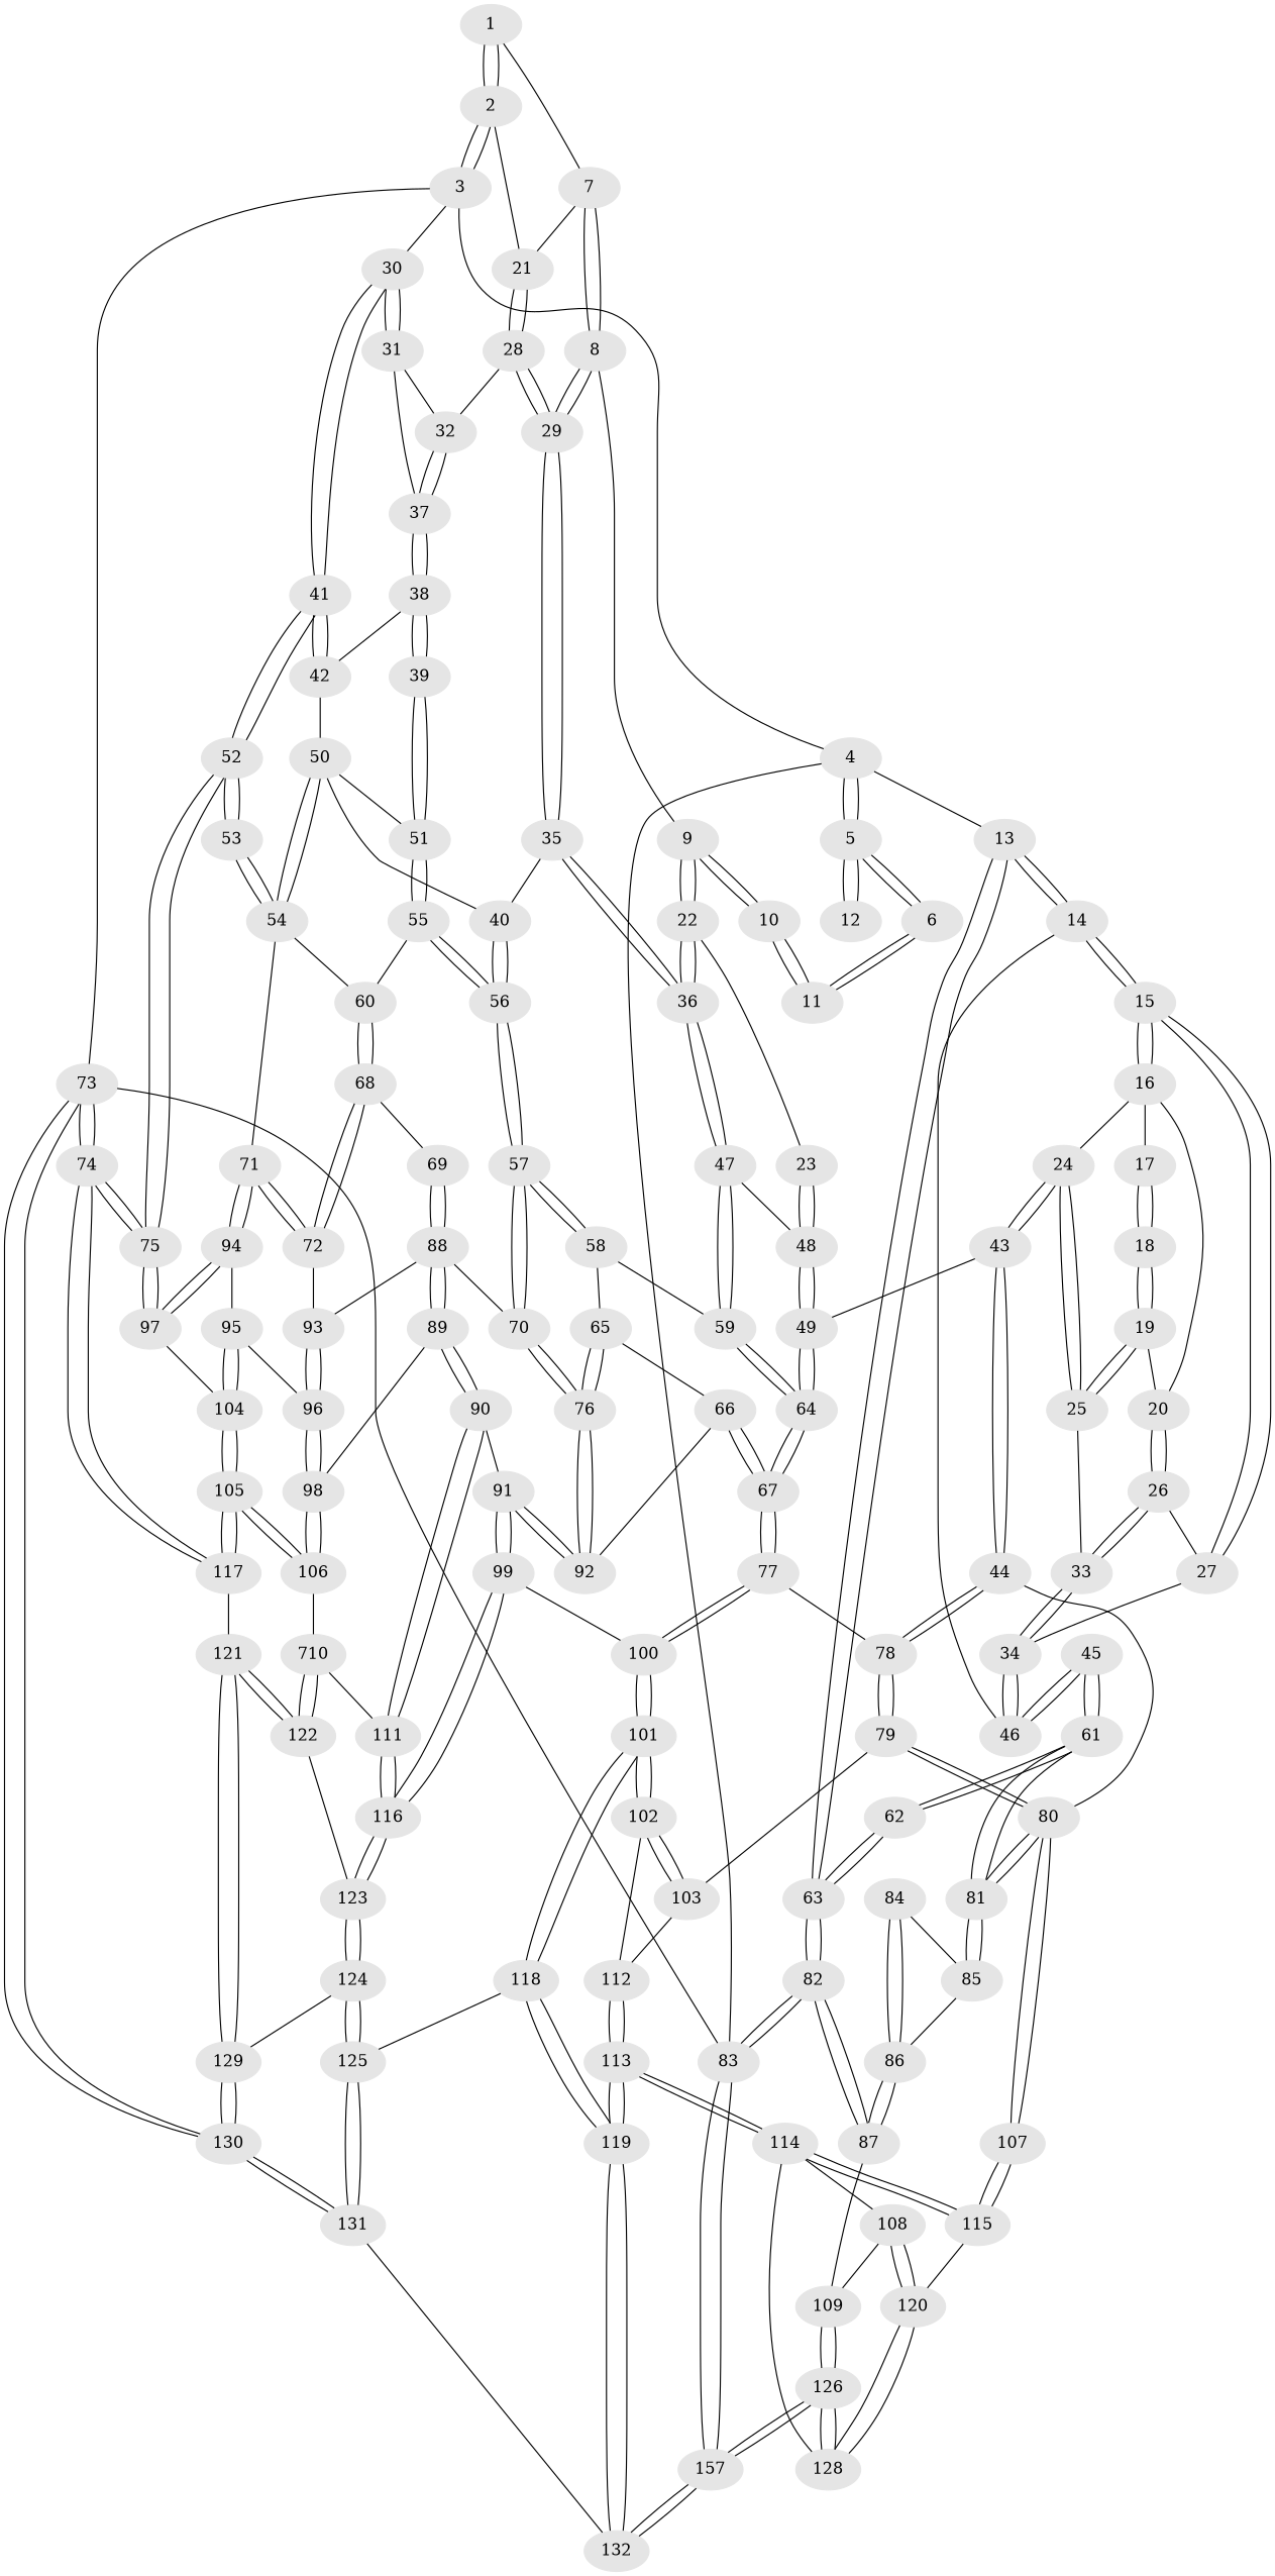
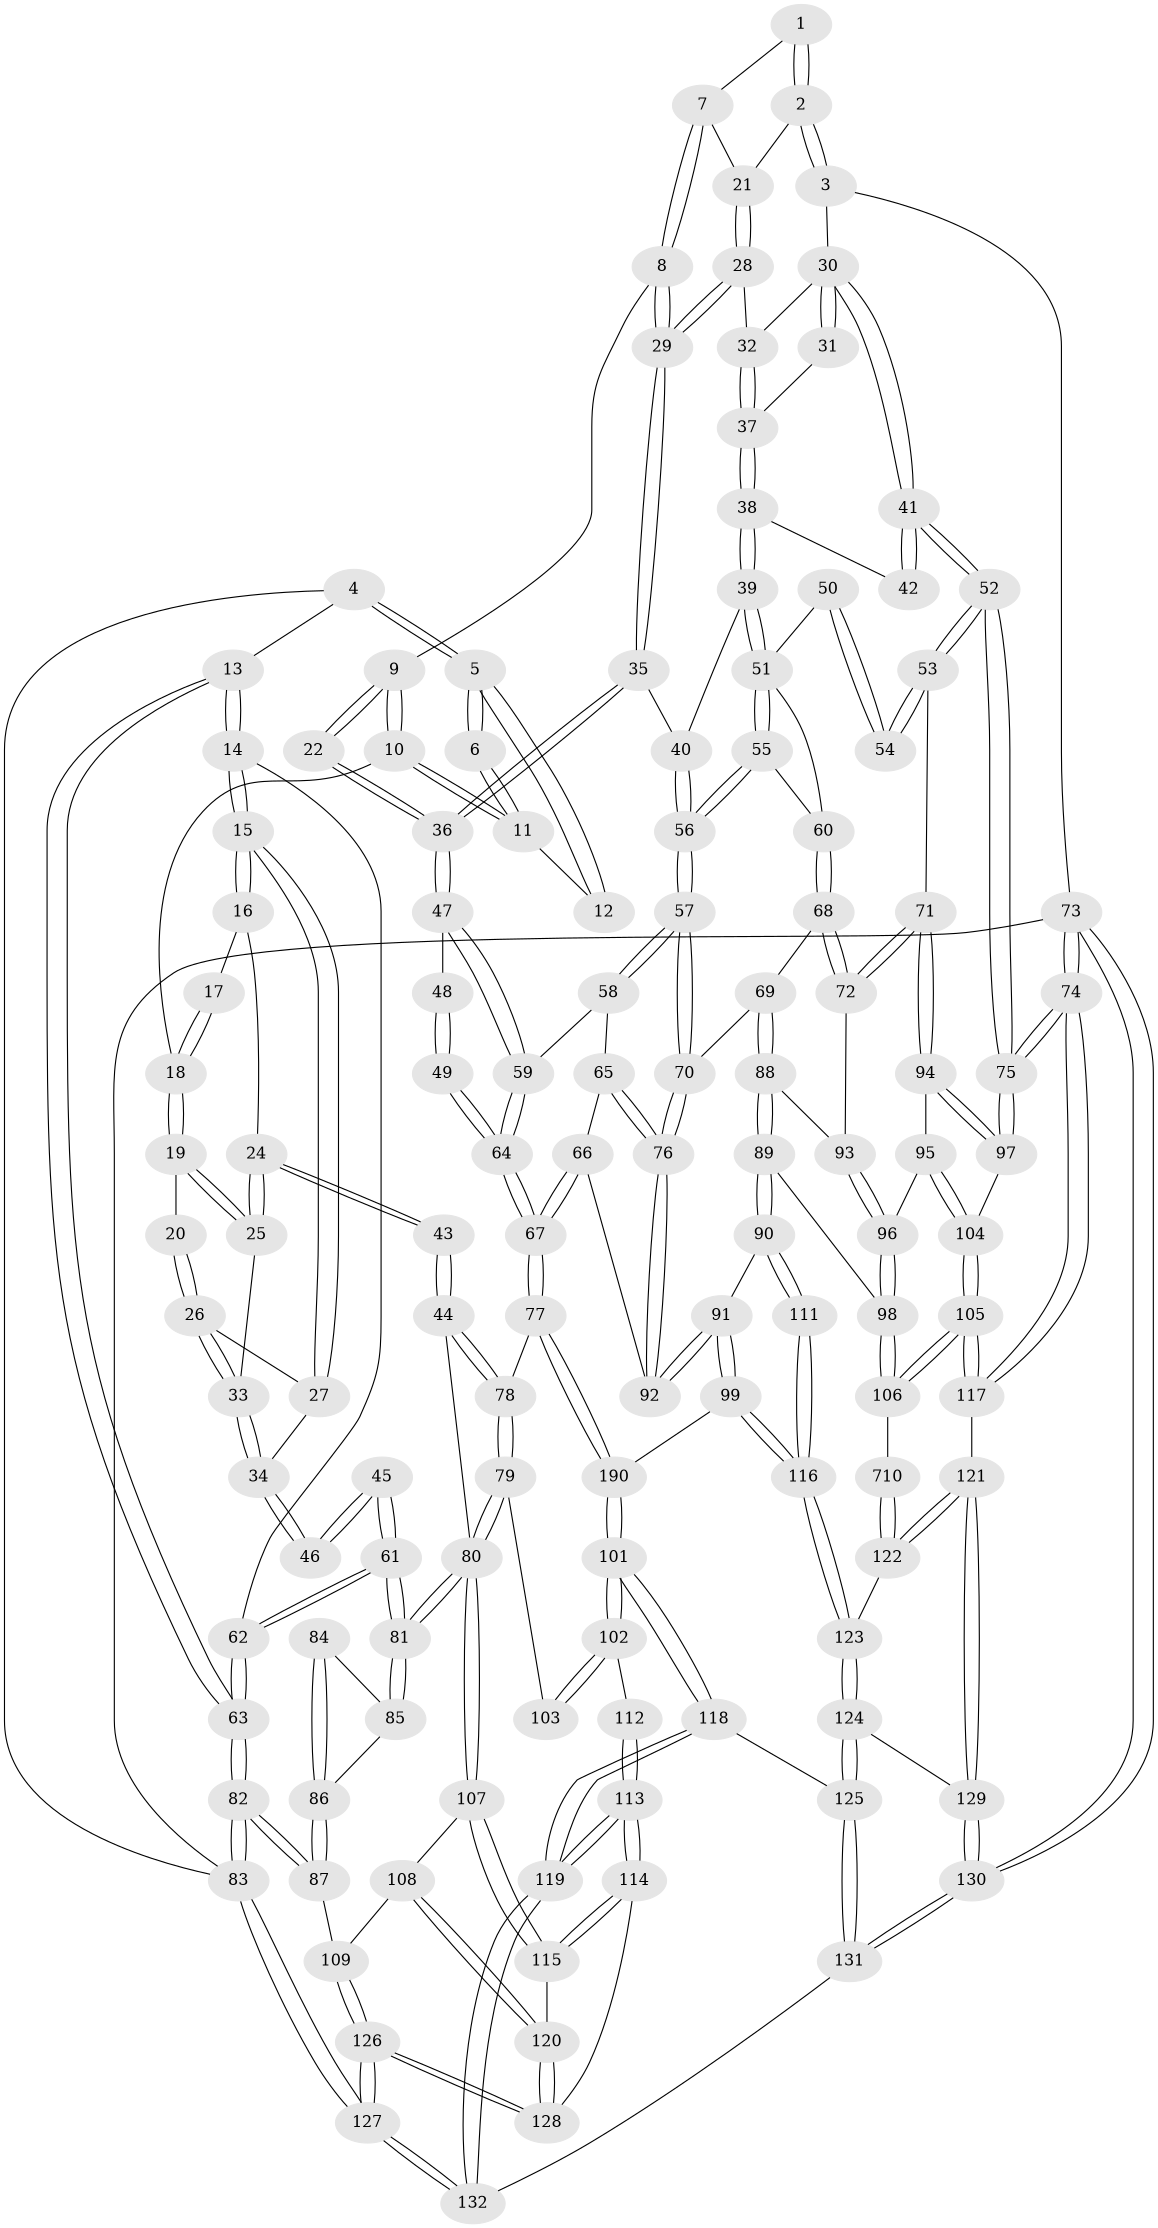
  graph {
    node [color=gray90 style=filled]
    1
    2
    7
    3
    21
    8
    4
    30
    73
    28
    5
    13
    83
    31
    41
    74
    130
    6
    12
    14
    63
-   127 [label=157]
+   127
    11
    9
    29
    10
    22
    35
    18
-   23
    36
    19
    15
    46
    82
    16
    27
    17
    20
    24
    34
    26
    25
    33
    32
    48
    47
    43
    49
    44
    37
    40
    42
    52
    38
    56
    59
    39
    51
    50
    55
    57
    53
    75
    54
    78
    80
    64
    45
    61
    79
    62
    81
    67
    60
    71
    97
    72
    94
    68
    58
    70
    65
    76
    66
    69
    85
    87
    77
    92
-   100
+   100 [label=190]
    88
    93
    89
    95
    96
    117
    131
    121
    104
    101
    103
    107
    112
    108
    115
    86
    109
    132
    84
    126
    90
    98
    91
    111
    106
    99
    116
    105
    n120 [label=710]
    123
    102
    118
    119
    125
    113
    122
    120
    128
    114
    124
    129
    1 -- 2
    1 -- 2
    1 -- 7
    2 -- 3
    2 -- 3
    2 -- 21
    7 -- 21
    7 -- 8
    7 -- 8
-   3 -- 4
    3 -- 30
    3 -- 73
    21 -- 28
    21 -- 28
    8 -- 9
    8 -- 29
    8 -- 29
    4 -- 5
    4 -- 5
    4 -- 13
    4 -- 83
    30 -- 31
    30 -- 31
    30 -- 41
    30 -- 41
    73 -- 83
    73 -- 74
    73 -- 74
    73 -- 130
    73 -- 130
    28 -- 29
    28 -- 29
    28 -- 32
    5 -- 6
    5 -- 6
    5 -- 12
    5 -- 12
    13 -- 14
    13 -- 14
    13 -- 63
    13 -- 63
    83 -- 127
    83 -- 127
-   31 -- 32
+   30 -- 32
    31 -- 37
    41 -- 42
    41 -- 42
    41 -- 52
    41 -- 52
    74 -- 75
    74 -- 75
    74 -- 117
    74 -- 117
    130 -- 131
    130 -- 131
    6 -- 11
    6 -- 11
    14 -- 15
    14 -- 15
-   14 -- 46
+   14 -- 62
    63 -- 82
    63 -- 82
    127 -- 132
    127 -- 132
+   11 -- 12
    9 -- 10
    9 -- 10
    9 -- 22
    9 -- 22
    29 -- 35
    29 -- 35
    10 -- 11
    10 -- 11
-   22 -- 23
+   10 -- 18
    22 -- 36
    22 -- 36
    35 -- 36
    35 -- 36
    35 -- 40
    18 -- 19
    18 -- 19
-   23 -- 48
-   23 -- 48
    36 -- 47
    36 -- 47
    19 -- 20
    19 -- 25
    19 -- 25
    15 -- 16
    15 -- 16
    15 -- 27
    15 -- 27
    82 -- 83
    82 -- 83
    82 -- 87
    82 -- 87
    16 -- 17
-   16 -- 20
    16 -- 24
    27 -- 34
    17 -- 18
    17 -- 18
    20 -- 26
    20 -- 26
    24 -- 25
    24 -- 25
    24 -- 43
    24 -- 43
    34 -- 46
    34 -- 46
    26 -- 27
    26 -- 33
    26 -- 33
    25 -- 33
    33 -- 34
    33 -- 34
    32 -- 37
    32 -- 37
    48 -- 49
    48 -- 49
    47 -- 48
    47 -- 59
    47 -- 59
-   43 -- 49
    43 -- 44
    43 -- 44
    49 -- 64
    49 -- 64
    44 -- 78
    44 -- 78
    44 -- 80
    37 -- 38
    37 -- 38
    40 -- 56
    40 -- 56
-   42 -- 50
    52 -- 53
    52 -- 53
    52 -- 75
    52 -- 75
    38 -- 42
    38 -- 39
    38 -- 39
    56 -- 57
    56 -- 57
    59 -- 64
    59 -- 64
-   50 -- 40
+   39 -- 40
    39 -- 51
    39 -- 51
    51 -- 55
    51 -- 55
    50 -- 51
    50 -- 54
    50 -- 54
    55 -- 56
    55 -- 56
    55 -- 60
    57 -- 58
    57 -- 58
    57 -- 70
    57 -- 70
    53 -- 54
    53 -- 54
-   54 -- 71
+   53 -- 71
    75 -- 97
    75 -- 97
-   54 -- 60
+   51 -- 60
    78 -- 79
    78 -- 79
    80 -- 81
    80 -- 81
    80 -- 107
    80 -- 107
    64 -- 67
    64 -- 67
    45 -- 46
    45 -- 46
    45 -- 61
    45 -- 61
    61 -- 62
    61 -- 62
    61 -- 81
    61 -- 81
    79 -- 80
    79 -- 80
    79 -- 103
    62 -- 63
    62 -- 63
    81 -- 85
    81 -- 85
    67 -- 77
    67 -- 77
    60 -- 68
    60 -- 68
    71 -- 72
    71 -- 72
    71 -- 94
    71 -- 94
    97 -- 104
    72 -- 93
    94 -- 97
    94 -- 97
    94 -- 95
    68 -- 72
    68 -- 72
    68 -- 69
    58 -- 59
    58 -- 65
    70 -- 76
    70 -- 76
    65 -- 76
    65 -- 76
    65 -- 66
    76 -- 92
    76 -- 92
    66 -- 67
    66 -- 67
    66 -- 92
-   88 -- 70
+   69 -- 70
    69 -- 88
    69 -- 88
    85 -- 86
    87 -- 109
    77 -- 78
    77 -- 100
    77 -- 100
    100 -- 101
    100 -- 101
    88 -- 93
    88 -- 89
    88 -- 89
    93 -- 96
    93 -- 96
    89 -- 90
    89 -- 90
    89 -- 98
    95 -- 96
    95 -- 104
    95 -- 104
    96 -- 98
    96 -- 98
    117 -- 121
    131 -- 132
    121 -- 122
    121 -- 122
    121 -- 129
    121 -- 129
    104 -- 105
    104 -- 105
    101 -- 102
    101 -- 102
    101 -- 118
    101 -- 118
-   103 -- 112
-   114 -- 108
+   107 -- 108
    107 -- 115
    107 -- 115
    112 -- 113
    112 -- 113
    108 -- 109
    108 -- 120
    108 -- 120
    115 -- 120
    86 -- 87
    86 -- 87
    109 -- 126
    109 -- 126
    84 -- 85
    84 -- 86
    84 -- 86
    126 -- 127
    126 -- 127
    126 -- 128
    126 -- 128
    90 -- 91
    90 -- 111
    90 -- 111
    98 -- 106
    98 -- 106
    91 -- 92
    91 -- 92
    91 -- 99
    91 -- 99
    111 -- 116
    111 -- 116
    106 -- n120
    99 -- 100
    99 -- 116
    99 -- 116
    116 -- 123
    116 -- 123
    105 -- 117
    105 -- 117
    105 -- 106
    105 -- 106
-   n120 -- 111
    n120 -- 122
    n120 -- 122
    123 -- 124
    123 -- 124
    102 -- 103
    102 -- 103
    102 -- 112
    118 -- 119
    118 -- 119
    118 -- 125
    119 -- 132
    119 -- 132
    125 -- 131
    125 -- 131
    113 -- 119
    113 -- 119
    113 -- 114
    113 -- 114
    122 -- 123
    120 -- 128
    120 -- 128
    114 -- 115
    114 -- 115
    114 -- 128
    124 -- 125
    124 -- 125
    124 -- 129
    129 -- 130
    129 -- 130
  }
